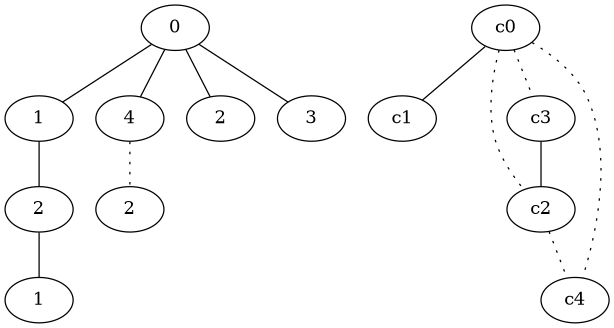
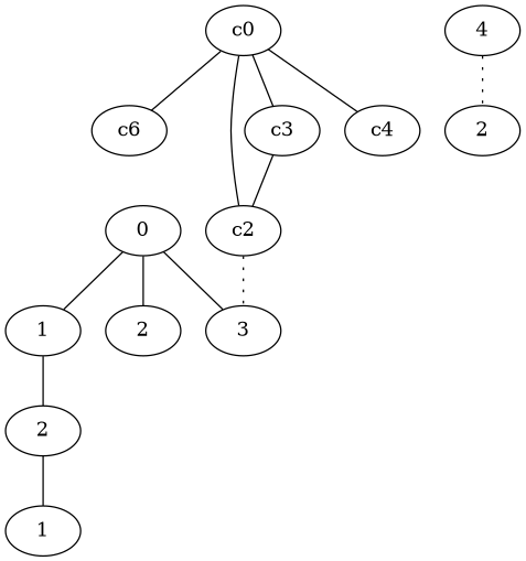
  graph {
    fontname="DejaVu Serif"
    node [fontname="DejaVu Serif"]
    edge [fontname="DejaVu Serif"]
    n1 [label=0]
    n2 [label=1]
    n3 [label=4]
    n4 [label=2]
    n5 [label=3]
    n6 [label=2]
    n7 [label=2]
    n8 [label=1]
    c0
-   c1
+   c1 [label=c6]
    c2
    c3
    c4
    n1 -- n2
-   n1 -- n3
    n1 -- n4
    n1 -- n5 [style=solid]
    n2 -- n6
    n3 -- n7 [style=dotted]
    n6 -- n8
    c0 -- c1
-   c0 -- c2 [style=dotted]
-   c0 -- c3 [style=dotted]
-   c0 -- c4 [style=dotted]
-   c2 -- c4 [style=dotted]
+   c0 -- c2
+   c0 -- c3 [style=solid]
+   c0 -- c4
+   c2 -- n5 [style=dotted]
    c3 -- c2
  }
